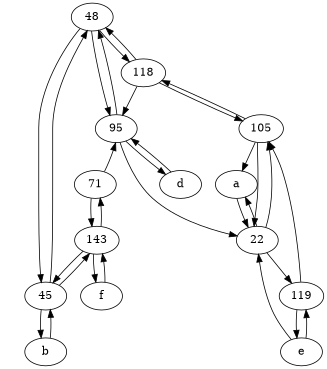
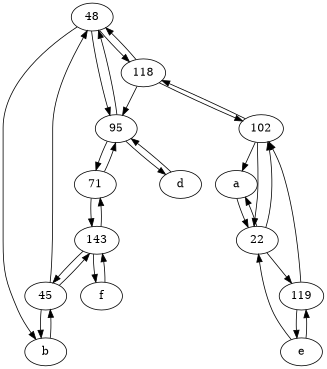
  digraph {
    n1 [label=48]
    118
    95
    n4 [label=45]
-   105
+   105 [label=102]
    d
    71
    143
    b
    e
    119
    22
    f
    a
    n1 -> 118
    n1 -> 95
-   n1 -> n4
+   n1 -> b
    118 -> n1
    118 -> 95
    118 -> 105
    95 -> n1
    95 -> d
-   95 -> 22
+   95 -> 71
    n4 -> n1
    n4 -> 143
    n4 -> b
    105 -> 118
    105 -> 22
    105 -> a
    d -> 95
    71 -> 95
    71 -> 143
    143 -> n4
    143 -> 71
    143 -> f
    b -> n4
    e -> 119
    e -> 22
    119 -> 105
    119 -> e
    22 -> 105
    22 -> 119
    22 -> a
    f -> 143
    a -> 22
  }
